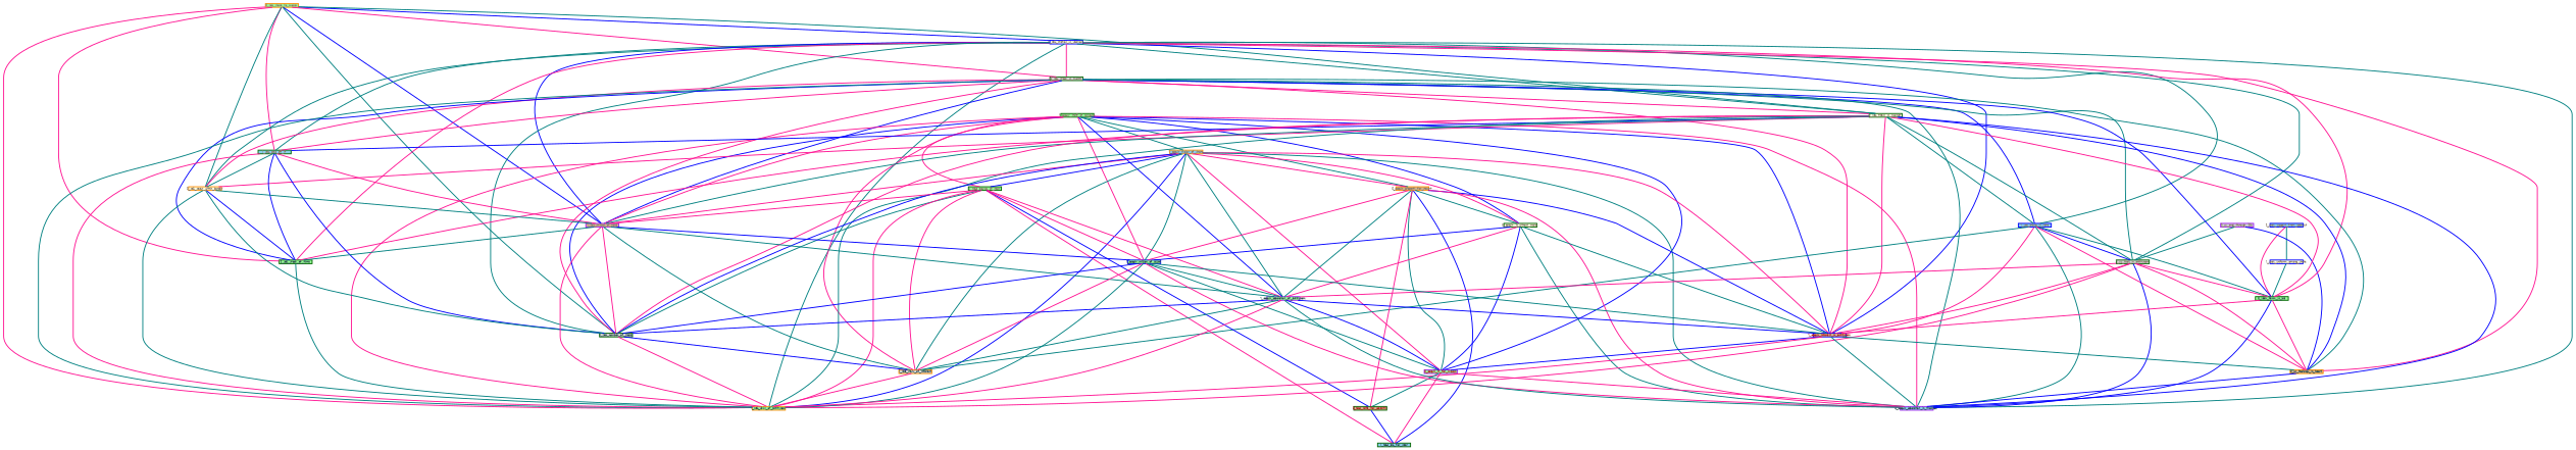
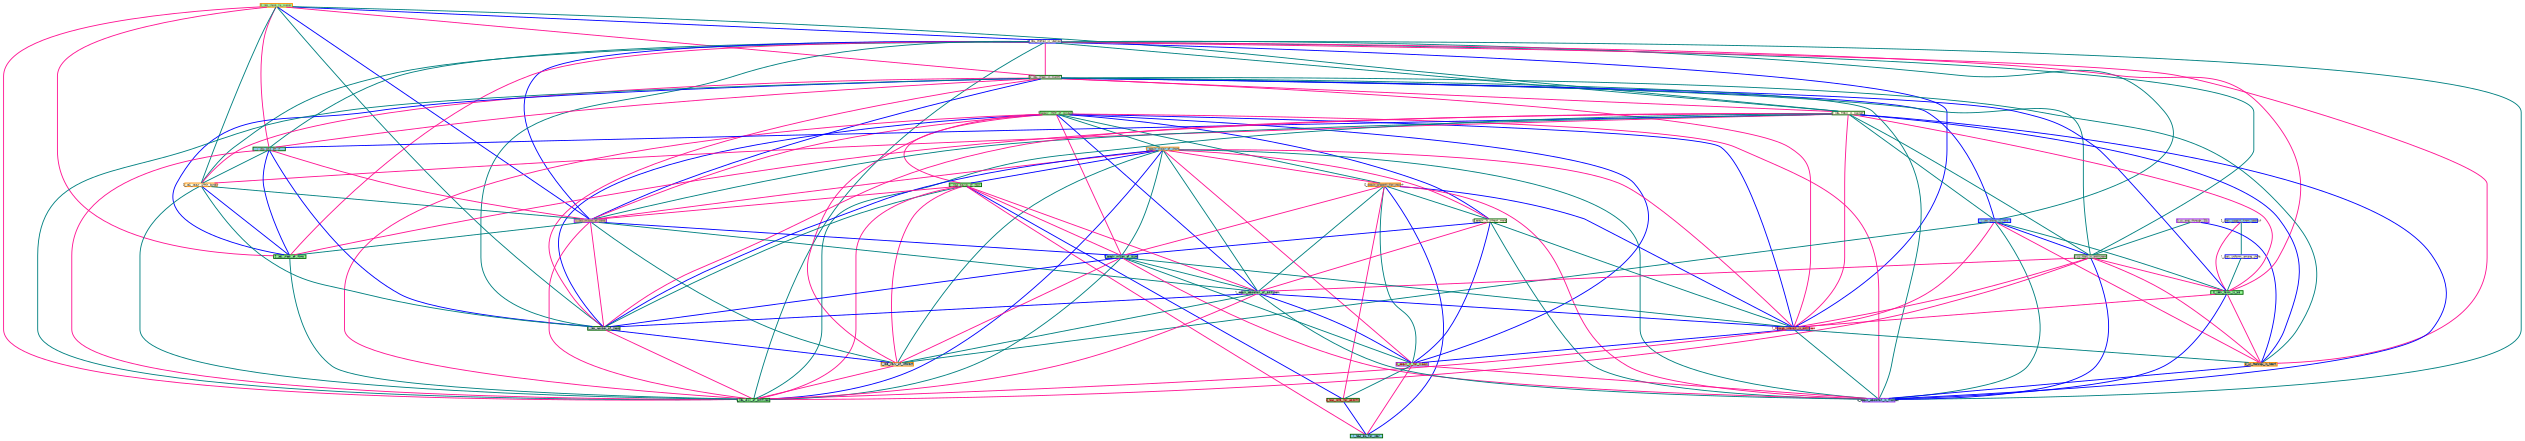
  graph {
    fontname="Patrick Hand"
    node [color=darkgreen fillcolor=palegreen fixedsize=true fontcolor="#8b7d6b" fontname="Patrick Hand" fontsize=4 shape=polygon style=filled]
    edge [color=deeppink fontname="Patrick Hand" w=1]
    "0_seek_suggest_from_lobbyist " [color=blue fillcolor=skyblue height=.06 width=.5]
    "0_sell_share_to_maker " [color=darkorange height=.06 width=.5]
    "1_seek_uniform_among_state " [color=blue fillcolor=lightyellow height=.06 width=.5]
    "0_us_angl_through_'80s " [color=purple fillcolor=lightgrey height=.06 width=.5]
    "0_sell_station_in_yearnum " [color=blue fillcolor=lightyellow height=.06 width=.5]
    "0_sell_stock_in_month " [fillcolor=lightgrey height=.06 width=.5]
    "1_acquir_staff_of_employe " [height=.06 width=.5]
    "0_sell_them_in_market " [fillcolor=lightyellow height=.06 width=.5]
    "1_acquir_major_of_share " [color=darkorange fillcolor=skyblue height=.06 width=.5]
    "1_see_chang_in_rate " [color=blue fillcolor=skyblue height=.06 width=.5]
    "0_acquir_properti_for_resort " [color=darkorange fillcolor=tan height=.06 width=.5]
    "0_acquir_%_without_make " [fillcolor=lightyellow height=.06 width=.5]
    "1_hold_equival_of_hear " [height=.06 width=.5]
    "1_sell_piec_off_it " [fillcolor=skyblue height=.06 width=.5]
    "0_sell_secur_within_border " [color=darkorange fillcolor=lightyellow height=.06 width=.5]
    "1_us_facil_in_entitynam " [fillcolor=lightgrey height=.06 width=.5]
    "1_sell_million_of_bond " [color=purple fillcolor=tan height=.06 width=.5]
-   "1_acquir_interest_in_entitynam " [color=blue fillcolor=tan fontcolor="#b22222" height=.06 width=.5]
+   "1_acquir_interest_in_entitynam " [color=blue fillcolor=tan fontcolor="#b22222" height=.06 width=.5 label="1_through_interest_in_entitynam"]
    "0_acquir_it_for_million " [color=purple fontcolor="#b22222" height=.06 width=.5]
    "0_hold_rate_for_advertis " [fillcolor=tan fontcolor="#b22222" height=.06 width=.5]
    "0_seek_term_in_bid " [fontcolor="#2f4f4f" height=.06 width=.5]
    "0_sell_stock_at_time " [fontcolor="#2f4f4f" height=.06 width=.5]
    "1_sell_number_of_share " [fillcolor=lightgrey fontcolor="#2f4f4f" height=.06 width=.5]
-   "1_sell_divis_of_entitynam " [color=darkorange fontcolor="#2f4f4f" height=.06 width=.5]
+   "1_sell_divis_of_entitynam " [fontcolor="#2f4f4f" height=.06 width=.5]
    "0_us_techniqu_in_heart " [color=darkorange fillcolor=tan fontcolor="#2f4f4f" height=.06 width=.5]
    "0_acquir_laboratori_in_transact " [color=purple fillcolor=skyblue fontcolor="#2f4f4f" height=.06 width=.5]
    "1_acquir_million_of_asset " [color=blue fontcolor="#2f4f4f" height=.06 width=.5]
    "1_acquir_laboratori_of_entitynam " [color=purple fontcolor="#2f4f4f" height=.06 width=.5]
    "1_see_reviv_of_interest " [color=darkorange fillcolor=lightgrey fontcolor="#2f4f4f" height=.06 width=.5]
    "1_hold_bill_for_year " [fillcolor=skyblue fontcolor="#2f4f4f" height=.06 width=.5]
    subgraph sub_1 {
      "0_seek_suggest_from_lobbyist "
      "0_sell_share_to_maker "
      "1_seek_uniform_among_state "
      "0_us_angl_through_'80s "
      "0_sell_station_in_yearnum "
      "0_sell_stock_in_month "
      "1_acquir_staff_of_employe "
      "0_sell_them_in_market "
      "1_acquir_major_of_share "
      "1_see_chang_in_rate "
      "0_acquir_properti_for_resort "
      "0_acquir_%_without_make "
      "1_hold_equival_of_hear "
      "1_sell_piec_off_it "
      "0_sell_secur_within_border "
      "1_us_facil_in_entitynam "
      "1_sell_million_of_bond "
    }
    subgraph sub_2 {
      "1_acquir_interest_in_entitynam "
      "0_acquir_it_for_million "
      "0_hold_rate_for_advertis "
    }
    "0_seek_suggest_from_lobbyist " -- "1_seek_uniform_among_state " [color=teal]
    "0_seek_suggest_from_lobbyist " -- "0_seek_term_in_bid "
    "0_sell_share_to_maker " -- "0_sell_station_in_yearnum " [color=blue]
    "0_sell_share_to_maker " -- "0_sell_stock_in_month "
    "0_sell_share_to_maker " -- "0_sell_them_in_market " [color=teal]
    "0_sell_share_to_maker " -- "1_sell_piec_off_it "
    "0_sell_share_to_maker " -- "0_sell_secur_within_border " [color=teal]
    "0_sell_share_to_maker " -- "1_sell_million_of_bond " [color=blue]
    "0_sell_share_to_maker " -- "0_sell_stock_at_time "
    "0_sell_share_to_maker " -- "1_sell_number_of_share " [color=teal]
    "0_sell_share_to_maker " -- "1_sell_divis_of_entitynam "
    "1_seek_uniform_among_state " -- "0_seek_term_in_bid " [color=teal]
    "0_us_angl_through_'80s " -- "1_us_facil_in_entitynam " [color=teal]
    "0_us_angl_through_'80s " -- "0_us_techniqu_in_heart " [color=blue]
    "0_sell_station_in_yearnum " -- "0_sell_stock_in_month " [w=2]
    "0_sell_station_in_yearnum " -- "0_sell_them_in_market " [color=teal w=2]
    "0_sell_station_in_yearnum " -- "1_see_chang_in_rate " [color=teal]
    "0_sell_station_in_yearnum " -- "1_sell_piec_off_it " [color=teal]
    "0_sell_station_in_yearnum " -- "0_sell_secur_within_border " [color=teal]
    "0_sell_station_in_yearnum " -- "1_us_facil_in_entitynam " [color=teal]
    "0_sell_station_in_yearnum " -- "1_sell_million_of_bond " [color=blue]
    "0_sell_station_in_yearnum " -- "1_acquir_interest_in_entitynam " [color=blue]
    "0_sell_station_in_yearnum " -- "0_seek_term_in_bid "
    "0_sell_station_in_yearnum " -- "0_sell_stock_at_time "
    "0_sell_station_in_yearnum " -- "1_sell_number_of_share " [color=teal]
    "0_sell_station_in_yearnum " -- "1_sell_divis_of_entitynam " [color=teal]
    "0_sell_station_in_yearnum " -- "0_us_techniqu_in_heart "
    "0_sell_station_in_yearnum " -- "0_acquir_laboratori_in_transact " [color=teal]
    "0_sell_stock_in_month " -- "0_sell_them_in_market " [w=2]
    "0_sell_stock_in_month " -- "1_see_chang_in_rate " [color=blue]
    "0_sell_stock_in_month " -- "1_sell_piec_off_it "
    "0_sell_stock_in_month " -- "0_sell_secur_within_border "
    "0_sell_stock_in_month " -- "1_us_facil_in_entitynam " [color=teal]
    "0_sell_stock_in_month " -- "1_sell_million_of_bond " [color=blue]
    "0_sell_stock_in_month " -- "1_acquir_interest_in_entitynam "
    "0_sell_stock_in_month " -- "0_seek_term_in_bid " [color=blue]
    "0_sell_stock_in_month " -- "0_sell_stock_at_time " [color=blue w=2]
    "0_sell_stock_in_month " -- "1_sell_number_of_share "
    "0_sell_stock_in_month " -- "1_sell_divis_of_entitynam " [color=teal]
    "0_sell_stock_in_month " -- "0_us_techniqu_in_heart " [color=teal]
    "0_sell_stock_in_month " -- "0_acquir_laboratori_in_transact " [color=teal]
    "1_acquir_staff_of_employe " -- "1_acquir_major_of_share " [color=teal w=2]
    "1_acquir_staff_of_employe " -- "0_acquir_properti_for_resort " [color=teal]
    "1_acquir_staff_of_employe " -- "0_acquir_%_without_make " [color=blue]
    "1_acquir_staff_of_employe " -- "1_hold_equival_of_hear "
    "1_acquir_staff_of_employe " -- "1_sell_million_of_bond "
    "1_acquir_staff_of_employe " -- "1_acquir_interest_in_entitynam " [color=blue]
    "1_acquir_staff_of_employe " -- "0_acquir_it_for_million " [color=blue]
    "1_acquir_staff_of_employe " -- "1_sell_number_of_share " [color=blue]
    "1_acquir_staff_of_employe " -- "1_sell_divis_of_entitynam "
    "1_acquir_staff_of_employe " -- "0_acquir_laboratori_in_transact "
    "1_acquir_staff_of_employe " -- "1_acquir_million_of_asset " [w=2]
    "1_acquir_staff_of_employe " -- "1_acquir_laboratori_of_entitynam " [color=blue w=2]
    "1_acquir_staff_of_employe " -- "1_see_reviv_of_interest "
    "0_sell_them_in_market " -- "1_see_chang_in_rate " [color=teal]
    "0_sell_them_in_market " -- "1_sell_piec_off_it " [color=blue]
    "0_sell_them_in_market " -- "0_sell_secur_within_border "
    "0_sell_them_in_market " -- "1_us_facil_in_entitynam " [color=teal]
    "0_sell_them_in_market " -- "1_sell_million_of_bond " [color=teal]
    "0_sell_them_in_market " -- "1_acquir_interest_in_entitynam "
    "0_sell_them_in_market " -- "0_seek_term_in_bid "
    "0_sell_them_in_market " -- "0_sell_stock_at_time "
    "0_sell_them_in_market " -- "1_sell_number_of_share "
    "0_sell_them_in_market " -- "1_sell_divis_of_entitynam " [color=teal]
    "0_sell_them_in_market " -- "0_us_techniqu_in_heart " [color=blue]
    "0_sell_them_in_market " -- "0_acquir_laboratori_in_transact " [color=blue]
    "1_acquir_major_of_share " -- "0_acquir_properti_for_resort "
    "1_acquir_major_of_share " -- "0_acquir_%_without_make "
    "1_acquir_major_of_share " -- "1_hold_equival_of_hear " [color=blue]
    "1_acquir_major_of_share " -- "1_sell_million_of_bond "
    "1_acquir_major_of_share " -- "1_acquir_interest_in_entitynam "
    "1_acquir_major_of_share " -- "0_acquir_it_for_million "
    "1_acquir_major_of_share " -- "1_sell_number_of_share " [color=blue w=2]
    "1_acquir_major_of_share " -- "1_sell_divis_of_entitynam " [color=blue]
    "1_acquir_major_of_share " -- "0_acquir_laboratori_in_transact " [color=teal]
    "1_acquir_major_of_share " -- "1_acquir_million_of_asset " [color=teal w=2]
    "1_acquir_major_of_share " -- "1_acquir_laboratori_of_entitynam " [color=teal w=2]
    "1_acquir_major_of_share " -- "1_see_reviv_of_interest " [color=teal]
    "1_see_chang_in_rate " -- "1_us_facil_in_entitynam " [color=blue]
    "1_see_chang_in_rate " -- "1_acquir_interest_in_entitynam "
    "1_see_chang_in_rate " -- "0_seek_term_in_bid " [color=teal]
    "1_see_chang_in_rate " -- "0_us_techniqu_in_heart "
    "1_see_chang_in_rate " -- "0_acquir_laboratori_in_transact " [color=teal]
    "1_see_chang_in_rate " -- "1_see_reviv_of_interest " [color=teal]
    "0_acquir_properti_for_resort " -- "0_acquir_%_without_make " [color=teal]
    "0_acquir_properti_for_resort " -- "1_acquir_interest_in_entitynam " [color=blue]
    "0_acquir_properti_for_resort " -- "0_acquir_it_for_million " [color=teal w=2]
    "0_acquir_properti_for_resort " -- "0_hold_rate_for_advertis "
    "0_acquir_properti_for_resort " -- "0_acquir_laboratori_in_transact "
    "0_acquir_properti_for_resort " -- "1_acquir_million_of_asset "
    "0_acquir_properti_for_resort " -- "1_acquir_laboratori_of_entitynam " [color=teal]
    "0_acquir_properti_for_resort " -- "1_hold_bill_for_year " [color=blue]
    "0_acquir_%_without_make " -- "1_acquir_interest_in_entitynam " [color=teal]
    "0_acquir_%_without_make " -- "0_acquir_it_for_million " [color=blue]
    "0_acquir_%_without_make " -- "0_acquir_laboratori_in_transact " [color=teal]
    "0_acquir_%_without_make " -- "1_acquir_million_of_asset " [color=blue]
    "0_acquir_%_without_make " -- "1_acquir_laboratori_of_entitynam "
    "1_hold_equival_of_hear " -- "1_sell_million_of_bond "
    "1_hold_equival_of_hear " -- "0_hold_rate_for_advertis " [color=blue]
    "1_hold_equival_of_hear " -- "1_sell_number_of_share " [color=teal]
    "1_hold_equival_of_hear " -- "1_sell_divis_of_entitynam "
    "1_hold_equival_of_hear " -- "1_acquir_million_of_asset "
    "1_hold_equival_of_hear " -- "1_acquir_laboratori_of_entitynam "
    "1_hold_equival_of_hear " -- "1_see_reviv_of_interest "
    "1_hold_equival_of_hear " -- "1_hold_bill_for_year "
    "1_sell_piec_off_it " -- "0_sell_secur_within_border " [color=teal]
    "1_sell_piec_off_it " -- "1_sell_million_of_bond "
    "1_sell_piec_off_it " -- "0_sell_stock_at_time " [color=blue]
    "1_sell_piec_off_it " -- "1_sell_number_of_share " [color=blue]
    "1_sell_piec_off_it " -- "1_sell_divis_of_entitynam "
    "0_sell_secur_within_border " -- "1_sell_million_of_bond " [color=teal]
    "0_sell_secur_within_border " -- "0_sell_stock_at_time " [color=blue]
    "0_sell_secur_within_border " -- "1_sell_number_of_share " [color=teal]
    "0_sell_secur_within_border " -- "1_sell_divis_of_entitynam " [color=teal]
    "1_us_facil_in_entitynam " -- "1_acquir_interest_in_entitynam " [w=2]
    "1_us_facil_in_entitynam " -- "0_seek_term_in_bid "
    "1_us_facil_in_entitynam " -- "1_sell_divis_of_entitynam "
    "1_us_facil_in_entitynam " -- "0_us_techniqu_in_heart " [w=2]
    "1_us_facil_in_entitynam " -- "0_acquir_laboratori_in_transact " [color=blue]
    "1_us_facil_in_entitynam " -- "1_acquir_laboratori_of_entitynam "
    "1_sell_million_of_bond " -- "0_sell_stock_at_time " [color=teal]
    "1_sell_million_of_bond " -- "1_sell_number_of_share " [w=2]
    "1_sell_million_of_bond " -- "1_sell_divis_of_entitynam " [w=2]
    "1_sell_million_of_bond " -- "1_acquir_million_of_asset " [color=blue w=2]
    "1_sell_million_of_bond " -- "1_acquir_laboratori_of_entitynam " [color=teal]
    "1_sell_million_of_bond " -- "1_see_reviv_of_interest " [color=teal]
    "1_acquir_interest_in_entitynam " -- "0_acquir_it_for_million " [color=blue]
    "1_acquir_interest_in_entitynam " -- "1_sell_divis_of_entitynam "
    "1_acquir_interest_in_entitynam " -- "0_us_techniqu_in_heart " [color=teal]
    "1_acquir_interest_in_entitynam " -- "0_acquir_laboratori_in_transact " [color=teal w=2]
    "0_acquir_it_for_million " -- "0_hold_rate_for_advertis " [color=teal]
    "0_acquir_it_for_million " -- "0_acquir_laboratori_in_transact "
    "0_acquir_it_for_million " -- "1_hold_bill_for_year "
    "0_hold_rate_for_advertis " -- "1_hold_bill_for_year " [color=blue w=2]
    "0_seek_term_in_bid " -- "1_acquir_interest_in_entitynam "
    "0_seek_term_in_bid " -- "0_us_techniqu_in_heart "
    "0_seek_term_in_bid " -- "0_acquir_laboratori_in_transact " [color=blue]
    "0_sell_stock_at_time " -- "1_sell_divis_of_entitynam " [color=teal]
    "1_sell_number_of_share " -- "1_sell_divis_of_entitynam " [w=2]
    "1_sell_number_of_share " -- "1_see_reviv_of_interest " [color=blue]
    "0_us_techniqu_in_heart " -- "0_acquir_laboratori_in_transact " [color=blue]
    "1_acquir_million_of_asset " -- "1_acquir_interest_in_entitynam " [color=teal]
    "1_acquir_million_of_asset " -- "0_acquir_it_for_million " [color=teal]
    "1_acquir_million_of_asset " -- "1_sell_number_of_share " [color=blue]
    "1_acquir_million_of_asset " -- "1_sell_divis_of_entitynam " [color=teal]
    "1_acquir_million_of_asset " -- "0_acquir_laboratori_in_transact "
    "1_acquir_million_of_asset " -- "1_acquir_laboratori_of_entitynam " [color=teal w=2]
    "1_acquir_million_of_asset " -- "1_see_reviv_of_interest "
    "1_acquir_laboratori_of_entitynam " -- "1_acquir_interest_in_entitynam " [color=blue w=2]
    "1_acquir_laboratori_of_entitynam " -- "0_acquir_it_for_million " [color=blue]
    "1_acquir_laboratori_of_entitynam " -- "1_sell_number_of_share " [color=blue]
    "1_acquir_laboratori_of_entitynam " -- "1_sell_divis_of_entitynam " [w=2]
    "1_acquir_laboratori_of_entitynam " -- "0_acquir_laboratori_in_transact " [color=teal w=2]
    "1_acquir_laboratori_of_entitynam " -- "1_see_reviv_of_interest " [color=teal]
    "1_see_reviv_of_interest " -- "1_sell_divis_of_entitynam "
  }
